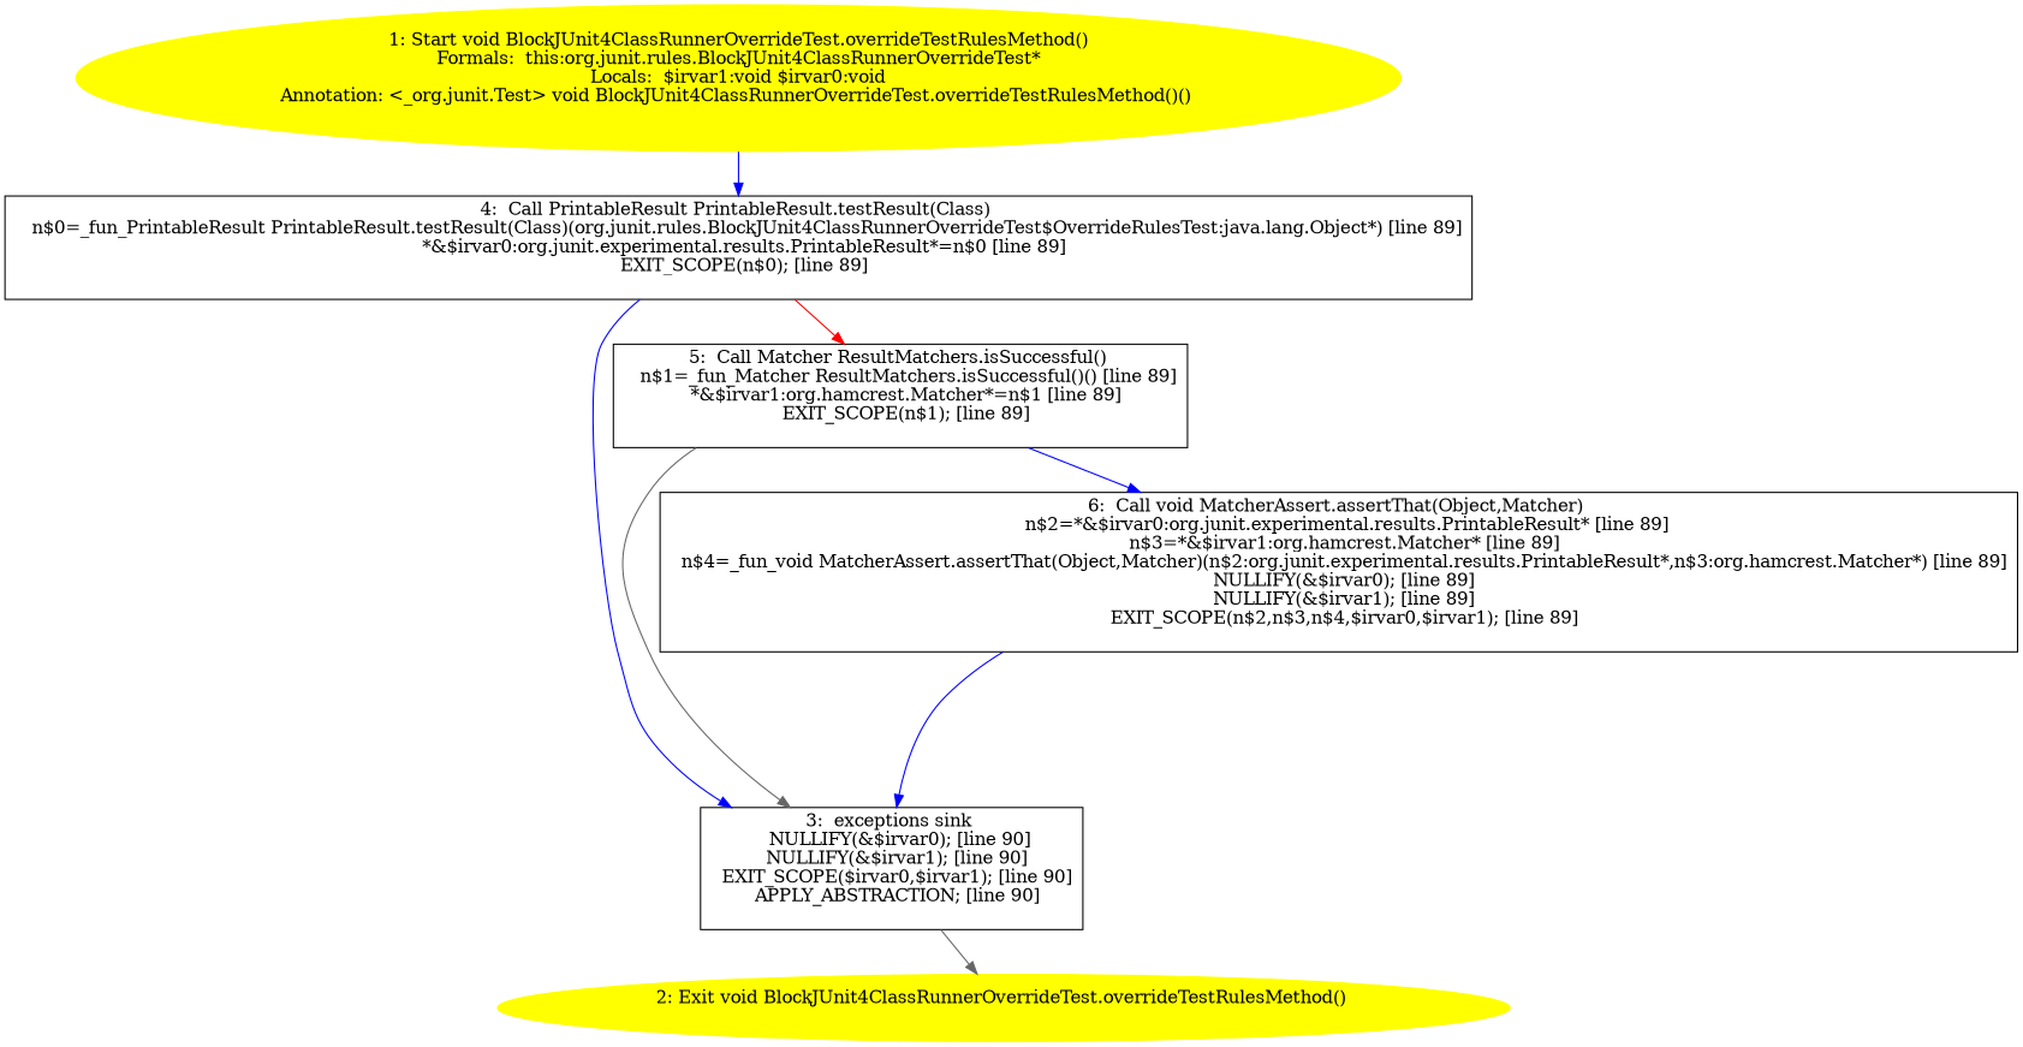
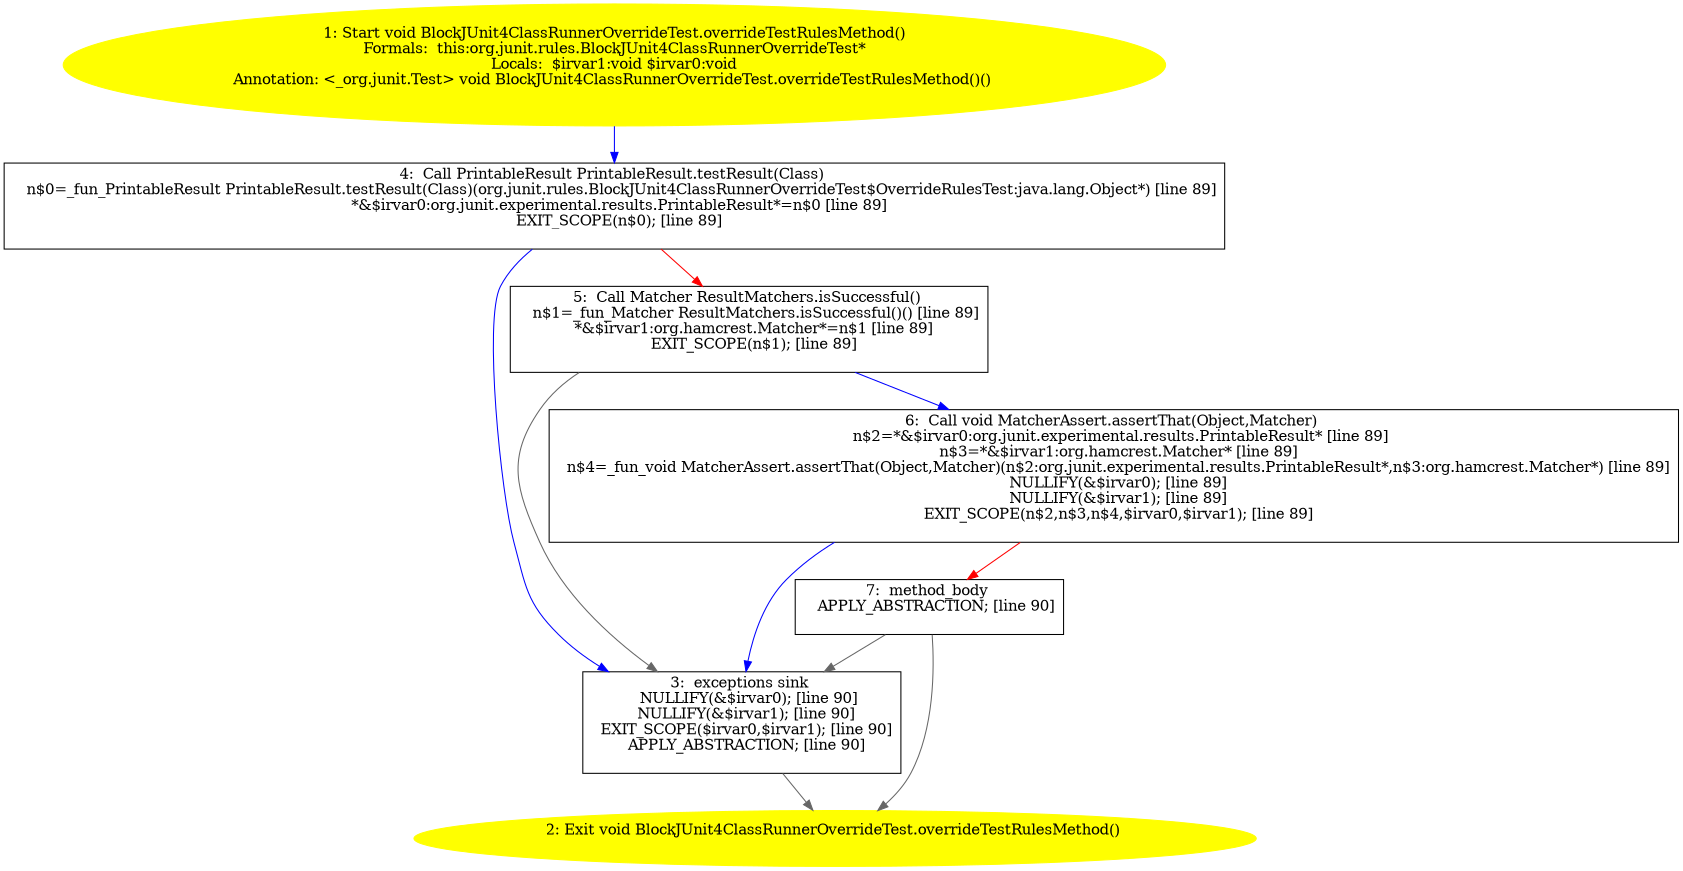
  digraph {
    node [shape=box]
    edge [color=blue]
    n1 [color=yellow label="1: Start void BlockJUnit4ClassRunnerOverrideTest.overrideTestRulesMethod()\nFormals:  this:org.junit.rules.BlockJUnit4ClassRunnerOverrideTest*\nLocals:  $irvar1:void $irvar0:void\nAnnotation: <_org.junit.Test> void BlockJUnit4ClassRunnerOverrideTest.overrideTestRulesMethod()() \n  " style=filled shape=""]
    n2 [label="4:  Call PrintableResult PrintableResult.testResult(Class) \n   n$0=_fun_PrintableResult PrintableResult.testResult(Class)(org.junit.rules.BlockJUnit4ClassRunnerOverrideTest$OverrideRulesTest:java.lang.Object*) [line 89]\n  *&$irvar0:org.junit.experimental.results.PrintableResult*=n$0 [line 89]\n  EXIT_SCOPE(n$0); [line 89]\n "]
    n3 [label="3:  exceptions sink \n   NULLIFY(&$irvar0); [line 90]\n  NULLIFY(&$irvar1); [line 90]\n  EXIT_SCOPE($irvar0,$irvar1); [line 90]\n  APPLY_ABSTRACTION; [line 90]\n "]
    n4 [label="5:  Call Matcher ResultMatchers.isSuccessful() \n   n$1=_fun_Matcher ResultMatchers.isSuccessful()() [line 89]\n  *&$irvar1:org.hamcrest.Matcher*=n$1 [line 89]\n  EXIT_SCOPE(n$1); [line 89]\n "]
    n5 [color=yellow label="2: Exit void BlockJUnit4ClassRunnerOverrideTest.overrideTestRulesMethod() \n  " style=filled shape=""]
    n6 [label="6:  Call void MatcherAssert.assertThat(Object,Matcher) \n   n$2=*&$irvar0:org.junit.experimental.results.PrintableResult* [line 89]\n  n$3=*&$irvar1:org.hamcrest.Matcher* [line 89]\n  n$4=_fun_void MatcherAssert.assertThat(Object,Matcher)(n$2:org.junit.experimental.results.PrintableResult*,n$3:org.hamcrest.Matcher*) [line 89]\n  NULLIFY(&$irvar0); [line 89]\n  NULLIFY(&$irvar1); [line 89]\n  EXIT_SCOPE(n$2,n$3,n$4,$irvar0,$irvar1); [line 89]\n "]
+   n7 [label="7:  method_body \n   APPLY_ABSTRACTION; [line 90]\n "]
    n1 -> n2
    n2 -> n3
    n2 -> n4 [color=red]
    n3 -> n5 [color=gray40]
    n4 -> n3 [color=gray40]
    n4 -> n6
    n6 -> n3
+   n6 -> n7 [color=red]
+   n7 -> n3 [color=gray40]
+   n7 -> n5 [color=gray40]
  }
